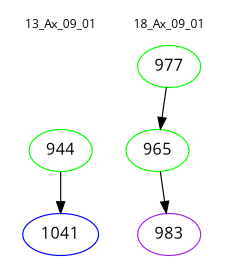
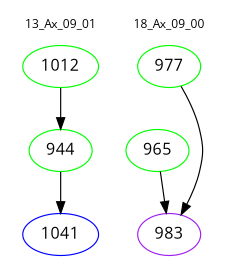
  digraph {
    fontname="Open Sans"
    node [color=green fontname="Open Sans"]
    edge [color=black fontname="Open Sans"]
+   n1 [label=1012]
    n2 [label=944]
    n3 [color=blue label=1041]
    n4 [label=977]
    n5 [label=965]
    n6 [color=purple label=983]
    subgraph cluster_1 {
      color=white
      fontsize=10
      label="13_Ax_09_01"
+     n1
      n2
      n3
    }
    subgraph cluster_2 {
      color=white
      fontsize=10
-     label="18_Ax_09_01"
+     label="18_Ax_09_00"
      n4
      n5
      n6
    }
+   n1 -> n2
    n2 -> n3
-   n4 -> n5
+   n4 -> n6
    n5 -> n6
  }
